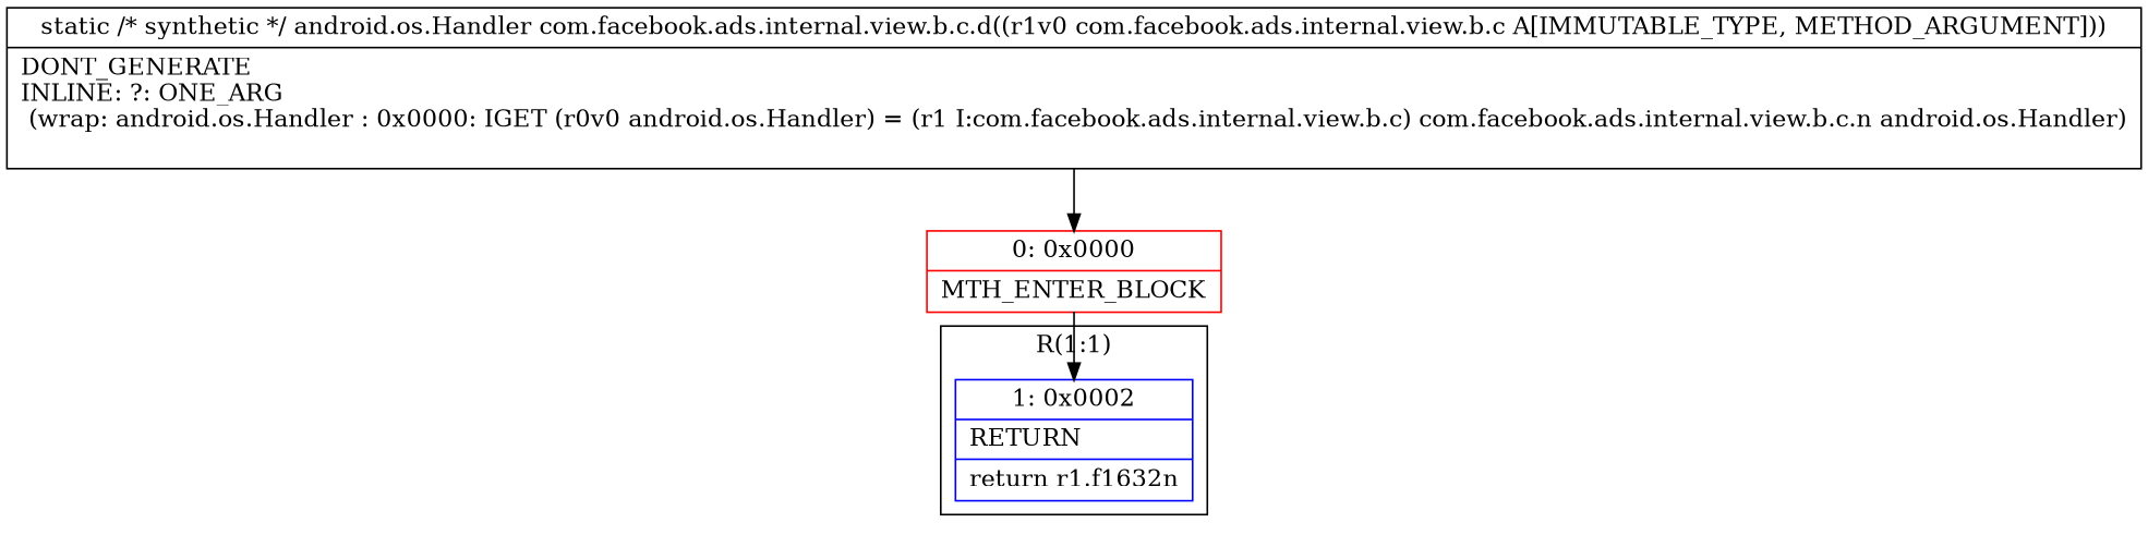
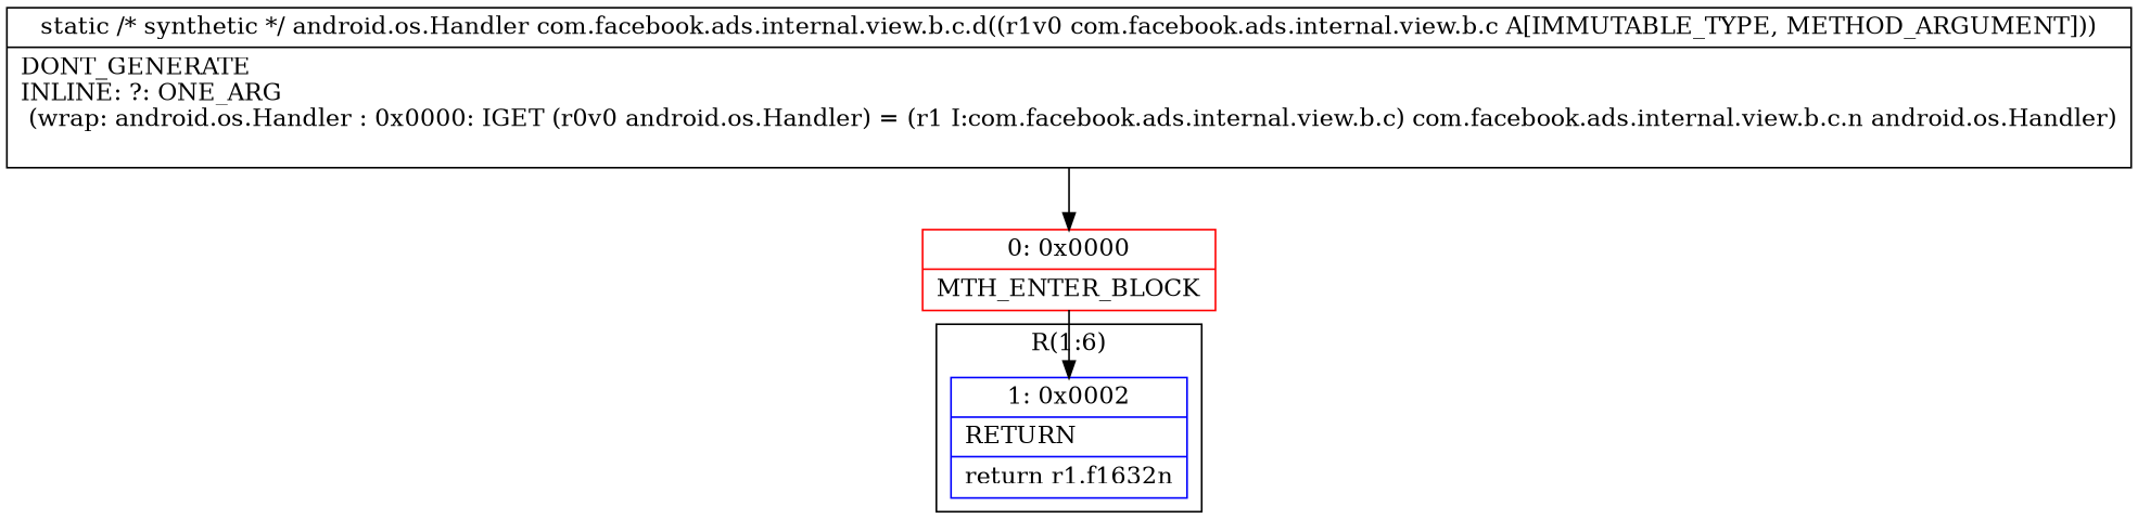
  digraph {
    node [shape=record]
    n1 [color=blue label="{1\:\ 0x0002|RETURN\l|return r1.f1632n\l}"]
    n2 [color=red label="{0\:\ 0x0000|MTH_ENTER_BLOCK\l}"]
    n3 [label="{static \/* synthetic *\/ android.os.Handler com.facebook.ads.internal.view.b.c.d((r1v0 com.facebook.ads.internal.view.b.c A[IMMUTABLE_TYPE, METHOD_ARGUMENT]))  | DONT_GENERATE\lINLINE: ?: ONE_ARG  \l  (wrap: android.os.Handler : 0x0000: IGET  (r0v0 android.os.Handler) = (r1 I:com.facebook.ads.internal.view.b.c) com.facebook.ads.internal.view.b.c.n android.os.Handler)\l\l}"]
    subgraph cluster_1 {
-     label="R(1:1)"
+     label="R(1:6)"
      n1
    }
    n2 -> n1
    n3 -> n2
  }
